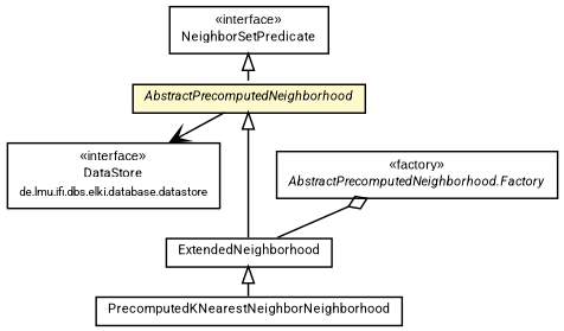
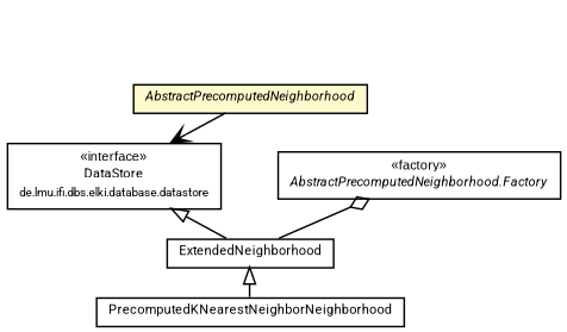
  digraph {
    fontname="Liberation Sans"
    nodesep=0.15
    rankdir=TB
    ranksep=0.25
    node [fontcolor=black fontname="Liberation Sans" fontsize=8 margin=0 shape=plaintext]
    edge [color=black fontname="Liberation Sans" fontsize=7 labelfontname=Roboto labelfontsize=7 weight=10 arrowtail=empty dir=back]
    n1 [height=0 label=<<table title="de.lmu.ifi.dbs.elki.database.datastore.DataStore" border="0" cellborder="1" cellspacing="0" cellpadding="2" href="../../../../database/datastore/DataStore.html" target="_parent"> 		<tr><td><table border="0" cellspacing="0" cellpadding="1"> 		<tr><td align="center" balign="center"> &#171;interface&#187; </td></tr> 		<tr><td align="center" balign="center"> <font face="Roboto">DataStore</font> </td></tr> 		<tr><td align="center" balign="center"> <font face="Roboto" point-size="7.0">de.lmu.ifi.dbs.elki.database.datastore</font> </td></tr> 		</table></td></tr> 		</table>> width=0]
    n2 [height=0 label=<<table title="de.lmu.ifi.dbs.elki.algorithm.outlier.spatial.neighborhood.AbstractPrecomputedNeighborhood" border="0" cellborder="1" cellspacing="0" cellpadding="2" bgcolor="lemonChiffon" href="AbstractPrecomputedNeighborhood.html" target="_parent"> 		<tr><td><table border="0" cellspacing="0" cellpadding="1"> 		<tr><td align="center" balign="center"> <font face="Roboto"><i>AbstractPrecomputedNeighborhood</i></font> </td></tr> 		</table></td></tr> 		</table>> width=0]
    n3 [height=0 label=<<table title="de.lmu.ifi.dbs.elki.algorithm.outlier.spatial.neighborhood.ExtendedNeighborhood" border="0" cellborder="1" cellspacing="0" cellpadding="2" href="ExtendedNeighborhood.html" target="_parent"> 		<tr><td><table border="0" cellspacing="0" cellpadding="1"> 		<tr><td align="center" balign="center"> <font face="Roboto">ExtendedNeighborhood</font> </td></tr> 		</table></td></tr> 		</table>> width=0]
    n4 [height=0 label=<<table title="de.lmu.ifi.dbs.elki.algorithm.outlier.spatial.neighborhood.PrecomputedKNearestNeighborNeighborhood" border="0" cellborder="1" cellspacing="0" cellpadding="2" href="PrecomputedKNearestNeighborNeighborhood.html" target="_parent"> 		<tr><td><table border="0" cellspacing="0" cellpadding="1"> 		<tr><td align="center" balign="center"> <font face="Roboto">PrecomputedKNearestNeighborNeighborhood</font> </td></tr> 		</table></td></tr> 		</table>> width=0]
    n5 [height=0 label=<<table title="de.lmu.ifi.dbs.elki.algorithm.outlier.spatial.neighborhood.AbstractPrecomputedNeighborhood.Factory" border="0" cellborder="1" cellspacing="0" cellpadding="2" href="AbstractPrecomputedNeighborhood.Factory.html" target="_parent"> 		<tr><td><table border="0" cellspacing="0" cellpadding="1"> 		<tr><td align="center" balign="center"> &#171;factory&#187; </td></tr> 		<tr><td align="center" balign="center"> <font face="Roboto"><i>AbstractPrecomputedNeighborhood.Factory</i></font> </td></tr> 		</table></td></tr> 		</table>> width=0]
-   n6 [height=0 label=<<table title="de.lmu.ifi.dbs.elki.algorithm.outlier.spatial.neighborhood.NeighborSetPredicate" border="0" cellborder="1" cellspacing="0" cellpadding="2" href="NeighborSetPredicate.html" target="_parent"> 		<tr><td><table border="0" cellspacing="0" cellpadding="1"> 		<tr><td align="center" balign="center"> &#171;interface&#187; </td></tr> 		<tr><td align="center" balign="center"> <font face="Roboto">NeighborSetPredicate</font> </td></tr> 		</table></td></tr> 		</table>> width=0]
    n2 -> n1 [arrowhead=open weight=1 arrowtail="" dir=""]
-   n2 -> n3
+   n1 -> n3
    n3 -> n4
    n5 -> n3 [arrowhead=none arrowtail=ediamond weight=4]
-   n6 -> n2 [style=dashed weight=9]
  }
